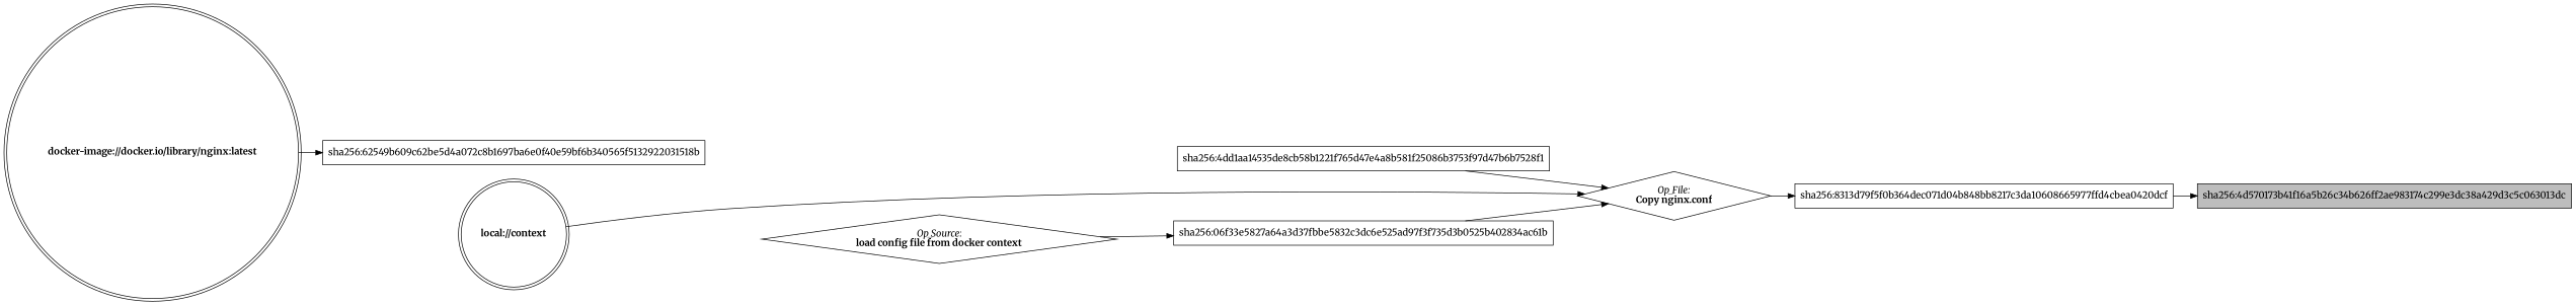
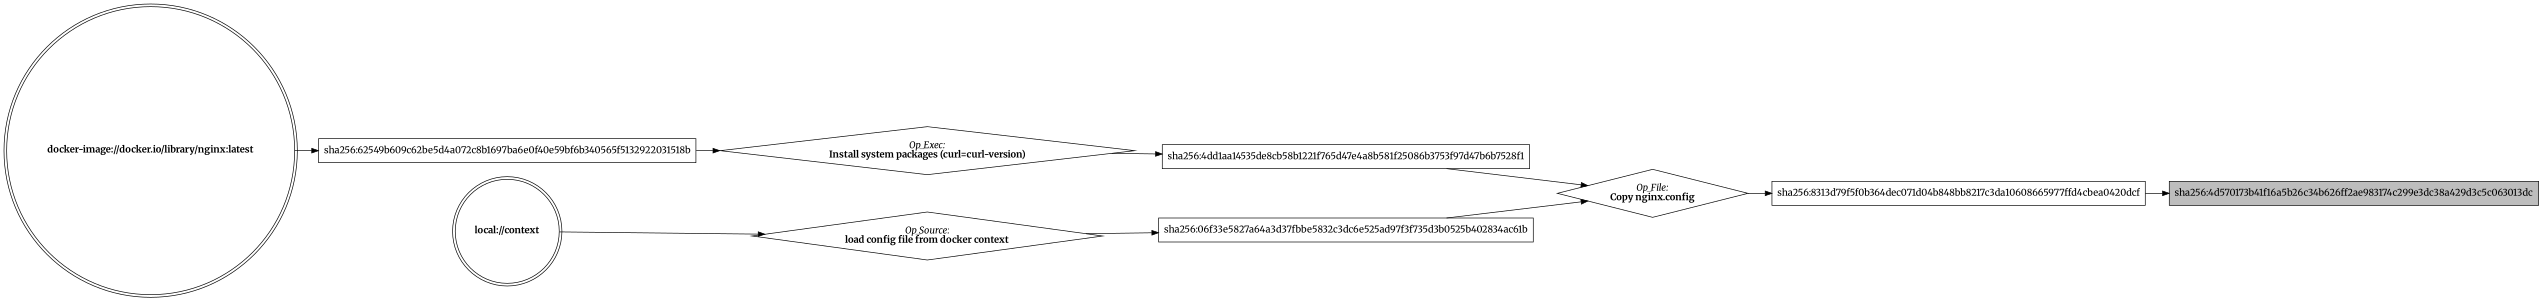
  digraph {
    fontname=Merriweather
    rankdir=LR
    node [fontname=Merriweather shape=box]
    edge [fontname=Merriweather]
    n1 [label="sha256:06f33e5827a64a3d37fbbe5832c3dc6e525ad97f3f735d3b0525b402834ac61b"]
-   n2 [label=<<I>Op_File:</I><BR/><B>Copy nginx.conf</B>> shape=diamond]
+   n2 [label=<<I>Op_File:</I><BR/><B>Copy nginx.config</B>> shape=diamond]
    n3 [label="sha256:8313d79f5f0b364dec071d04b848bb8217c3da10608665977ffd4cbea0420dcf"]
    n4 [fillcolor="#bdbdbd" label="sha256:4d570173b41f16a5b26c34b626ff2ae983174c299e3dc38a429d3c5c063013dc" style=filled]
    n5 [label="sha256:4dd1aa14535de8cb58b1221f765d47e4a8b581f25086b3753f97d47b6b7528f1"]
    n6 [label="sha256:62549b609c62be5d4a072c8b1697ba6e0f40e59bf6b340565f5132922031518b"]
+   n7 [label=<<I>Op_Exec:</I><BR/><B>Install system packages (curl=curl-version)</B>> shape=diamond]
    n8 [label=<<I>Op_Source:</I><BR/><B>load config file from docker context</B>> shape=diamond]
    n9 [label=<<B>docker-image://docker.io/library/nginx:latest</B>> shape=doublecircle]
    n10 [label=<<B>local://context</B>> shape=doublecircle]
    n1 -> n2
    n2 -> n3
    n3 -> n4
    n5 -> n2
+   n6 -> n7
+   n7 -> n5
    n8 -> n1
    n9 -> n6
-   n10 -> n2
+   n10 -> n8
  }
